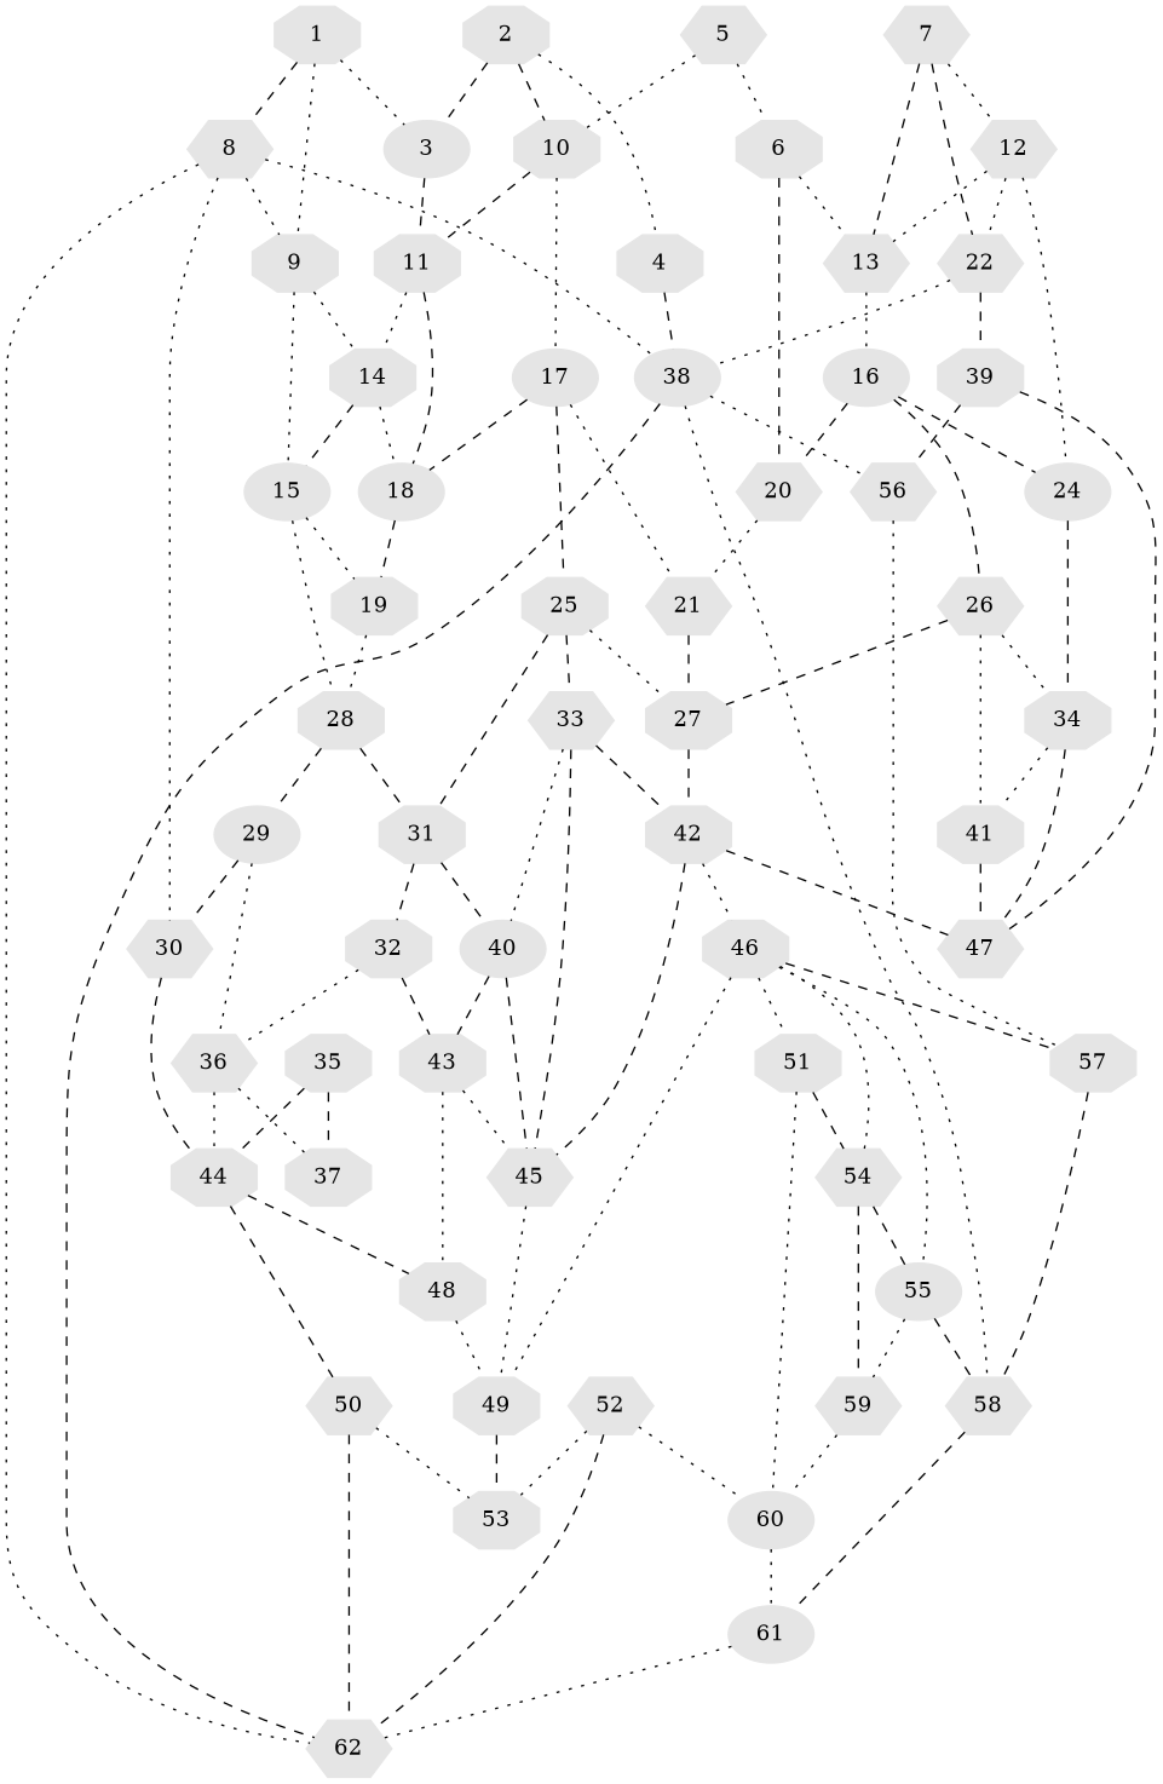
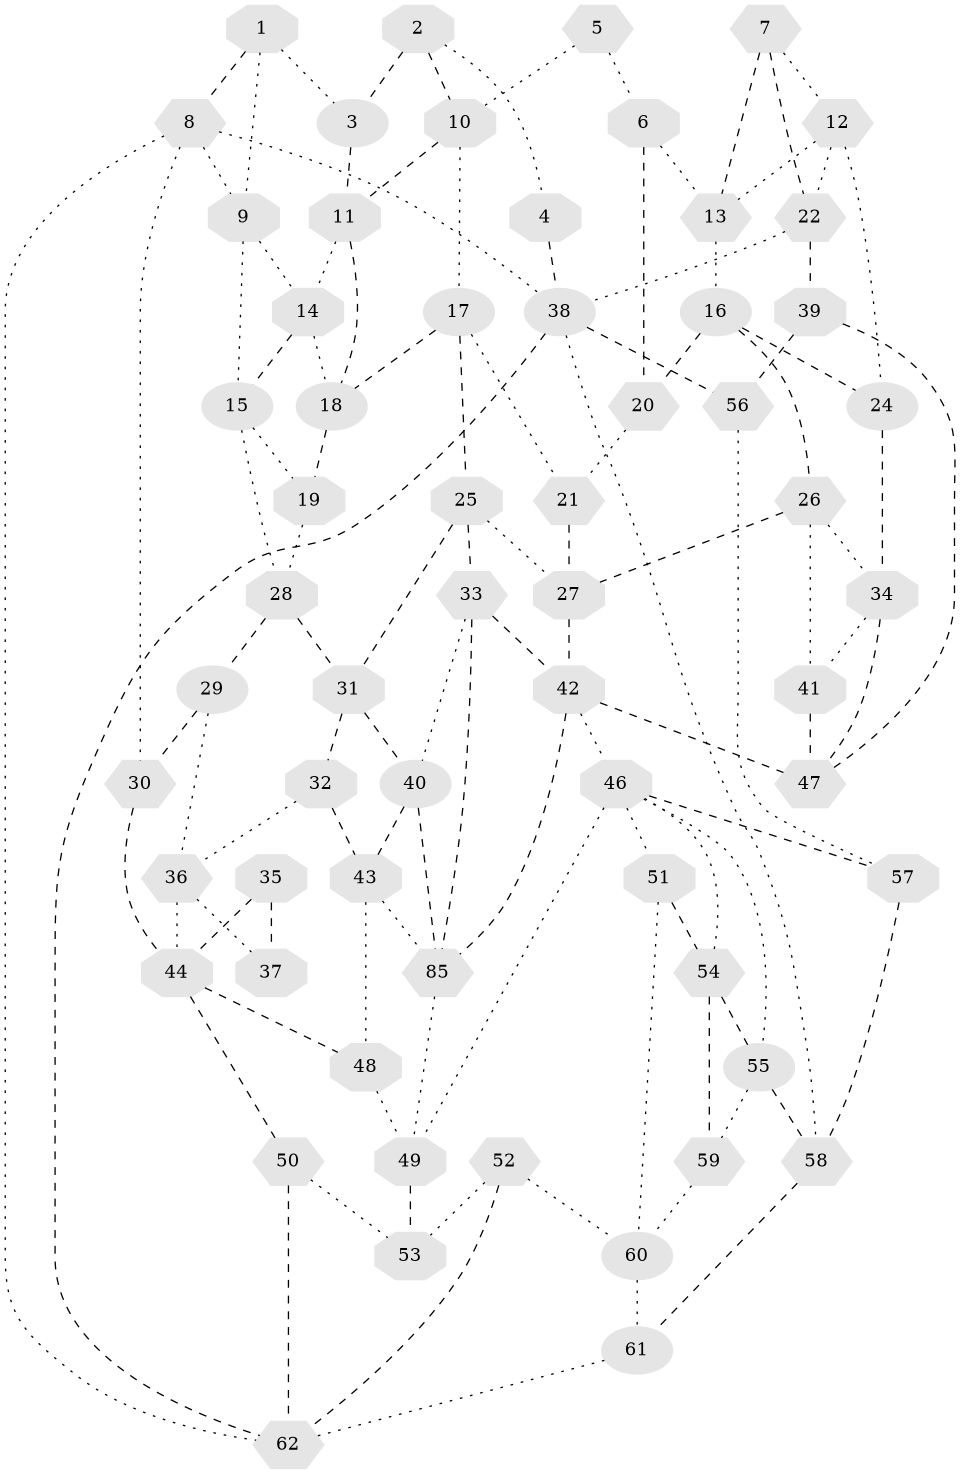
  graph {
    node [color=gray90 shape=octagon style=filled]
    edge [style=dashed weight=1.0]
    3 [shape=ellipse]
    1
    8 [shape=hexagon]
    9
    11
    38 [shape=ellipse]
    30 [shape=hexagon]
    62 [shape=hexagon]
    14
    15 [shape=ellipse]
    2
    4
    10
    17 [shape=ellipse]
    18 [shape=ellipse]
    5 [shape=hexagon]
    6
    56 [shape=hexagon]
    58 [shape=hexagon]
    13 [shape=hexagon]
    20 [shape=hexagon]
    16 [shape=ellipse]
    21 [shape=hexagon]
    7 [shape=hexagon]
    12 [shape=hexagon]
    22 [shape=hexagon]
    24 [shape=ellipse]
    39
    44
    19
    28
    25
    34
    26 [shape=hexagon]
    31
    29 [shape=ellipse]
    27
    41
    33 [shape=hexagon]
    42
    47 [shape=hexagon]
    32
    40 [shape=ellipse]
-   45 [shape=hexagon]
+   45 [shape=hexagon label=85]
    46
    36 [shape=hexagon]
    37
    48
    50 [shape=hexagon]
    43
    49
    35
    57
    61 [shape=ellipse]
    51
    54 [shape=hexagon]
    55 [shape=ellipse]
    53
    60 [shape=ellipse]
    59 [shape=hexagon]
    52 [shape=hexagon]
    3 -- 11
    1 -- 3 [style=dotted]
    1 -- 8
    1 -- 9 [style=dotted]
    8 -- 9 [style=dotted]
    8 -- 38 [style=dotted]
    8 -- 30 [style=dotted]
    8 -- 62 [style=dotted]
    9 -- 14 [style=dotted]
    9 -- 15 [style=dotted]
    11 -- 14 [style=dotted]
    11 -- 18
    38 -- 62
-   38 -- 56 [style=dotted]
+   38 -- 56
    38 -- 58 [style=dotted]
    30 -- 44
    14 -- 15
    14 -- 18 [style=dotted]
    15 -- 19 [style=dotted]
    15 -- 28 [style=dotted]
    2 -- 3 [weight=2.0]
    2 -- 4 [style=dotted]
    2 -- 10
    4 -- 38
    10 -- 11
    10 -- 17 [style=dotted]
    17 -- 18
    17 -- 21 [style=dotted]
    17 -- 25
    18 -- 19
    5 -- 10 [style=dotted]
    5 -- 6 [style=dotted]
    6 -- 13 [style=dotted]
    6 -- 20 [weight=2.0]
    56 -- 57 [style=dotted]
    58 -- 61
    13 -- 16 [style=dotted]
    20 -- 21 [style=dotted]
    16 -- 20
    16 -- 24
    16 -- 26
    21 -- 27
    7 -- 13
    7 -- 12 [style=dotted]
    7 -- 22
    12 -- 13 [style=dotted]
    12 -- 22 [style=dotted]
    12 -- 24 [style=dotted]
    22 -- 38 [style=dotted]
    22 -- 39
    24 -- 34
    39 -- 56
    39 -- 47
    44 -- 48
    44 -- 50
    19 -- 28 [style=dotted]
    28 -- 31
    28 -- 29
    25 -- 31
    25 -- 27 [style=dotted]
    25 -- 33
    34 -- 41 [style=dotted]
    34 -- 47
    26 -- 34 [style=dotted]
    26 -- 27
    26 -- 41 [style=dotted]
    31 -- 32
    31 -- 40
    29 -- 30
    29 -- 36 [style=dotted]
    27 -- 42
    41 -- 47 [weight=2.0]
    33 -- 42
    33 -- 40 [style=dotted]
    33 -- 45
    42 -- 47
    42 -- 45
    42 -- 46 [style=dotted]
    32 -- 36 [style=dotted]
    32 -- 43
    40 -- 45
    40 -- 43
    45 -- 49 [style=dotted]
    46 -- 49 [style=dotted]
    46 -- 57
    46 -- 51 [style=dotted]
    46 -- 54 [style=dotted]
    46 -- 55 [style=dotted]
    36 -- 44 [style=dotted]
    36 -- 37 [style=dotted]
    48 -- 49 [style=dotted]
    50 -- 62
    50 -- 53 [style=dotted]
    43 -- 45 [style=dotted weight=2.0]
    43 -- 48 [style=dotted weight=2.0]
    49 -- 53
    35 -- 44
    35 -- 37 [weight=2.0]
    57 -- 58
    61 -- 62 [style=dotted]
    51 -- 54
    51 -- 60 [style=dotted]
    54 -- 55
    54 -- 59
    55 -- 58
    55 -- 59 [style=dotted]
    60 -- 61 [style=dotted]
    59 -- 60 [style=dotted]
    52 -- 62
    52 -- 53 [style=dotted]
    52 -- 60 [style=dotted]
  }
